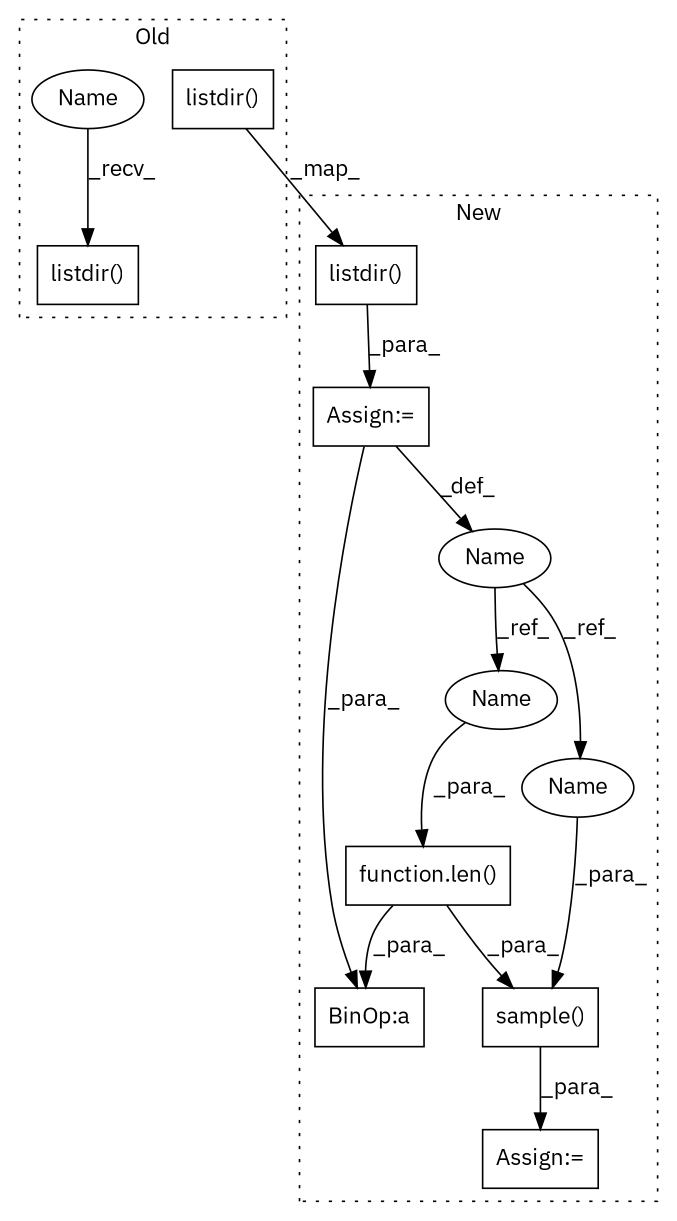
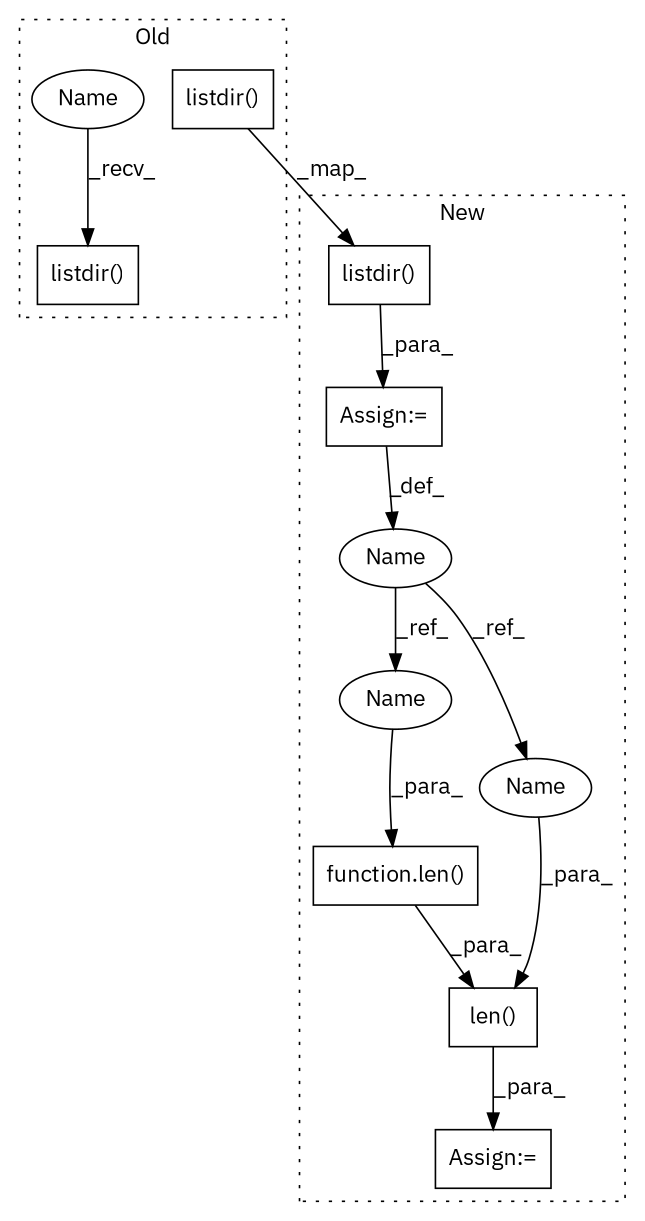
  digraph {
    fontname="IBM Plex Sans"
    node [a=75 fontname="IBM Plex Sans" l="11,1" shape=box]
    edge [fontname="IBM Plex Sans"]
    n1 [label="listdir()" s="5478,5499"]
    n2 [label="listdir()" s="5362,5382"]
    n3 [a=87 l=2 label=Name s=5478 shape=ellipse]
    n4 [l="4,1" label="function.len()" s="5600,5618"]
-   n5 [a=82 l=4 label="BinOp:a" s=5619]
    n6 [a=68 l=3 label="Assign:=" s=5512]
    n7 [label="listdir()" s="5515,5535"]
-   n8 [l="14,1" label="sample()" s="5570,5640"]
+   n8 [l="14,1" label="len()" s="5570,5640"]
    n9 [a=87 l=14 label=Name s=5498 shape=ellipse]
    n10 [a=68 l=3 label="Assign:=" s=5567]
    n11 [a=87 l=14 label=Name s=5604 shape=ellipse]
    n12 [a=87 l=14 label=Name s=5584 shape=ellipse]
    subgraph cluster_1 {
      label=Old
      style=dotted
      n1
      n2
      n3
    }
    subgraph cluster_2 {
      label=New
      style=dotted
      n4
-     n5
      n6
      n7
      n8
      n9
      n10
      n11
      n12
    }
    n2 -> n7 [label=_map_]
    n3 -> n1 [label=_recv_]
-   n4 -> n5 [label=_para_]
    n4 -> n8 [label=_para_]
-   n6 -> n5 [label=_para_]
    n6 -> n9 [label=_def_]
    n7 -> n6 [label=_para_]
    n8 -> n10 [label=_para_]
    n9 -> n11 [label=_ref_]
    n9 -> n12 [label=_ref_]
    n11 -> n4 [label=_para_]
    n12 -> n8 [label=_para_]
  }
